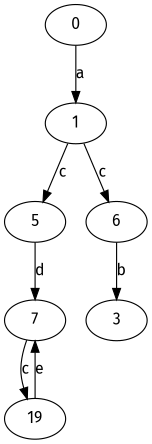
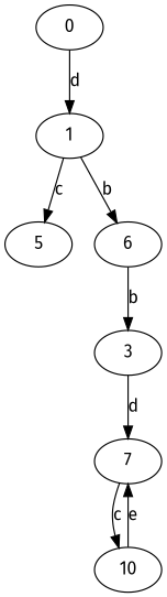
  strict digraph {
    fontname="Fira Sans"
    node [fontname="Fira Sans"]
    edge [fontname="Fira Sans"]
    0
    1
    5
    6
    3
    7
-   10 [label=19]
-   0 -> 1 [label=a]
+   10
+   0 -> 1 [label=d]
    1 -> 5 [label=c]
-   1 -> 6 [label=c]
+   1 -> 6 [label=b]
    6 -> 3 [label=b]
-   5 -> 7 [label=d]
+   3 -> 7 [label=d]
    7 -> 10 [label=c]
    10 -> 7 [label=e]
  }
